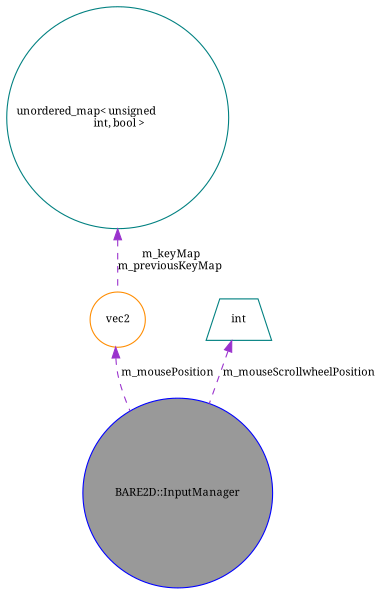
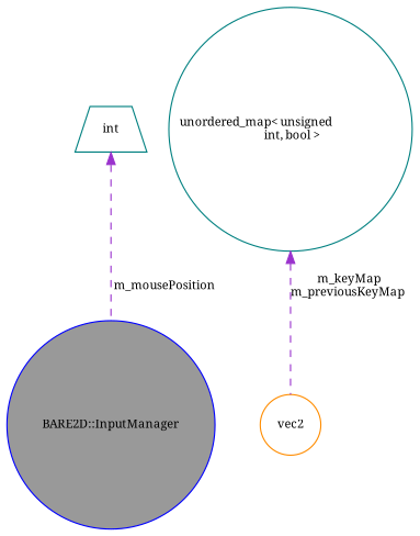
  digraph {
    fontname="Noto Serif"
    node [color=teal fillcolor=white fontname="Noto Serif" fontsize=10 shape=circle style=filled]
    edge [color=darkorchid3 dir=back fontname="Noto Serif" fontsize=10 labelfontname=Helvetica labelfontsize=10 style=dashed]
    n1 [color=blue fillcolor=grey60 fontcolor=black height=0.2 label="BARE2D::InputManager" width=0.4]
    n2 [height=0.2 label="unordered_map\< unsigned\l int, bool \>" width=0.4]
    n3 [color=darkorange height=0.2 label=vec2 width=0.4]
    n4 [height=0.2 label=int shape=trapezium width=0.4]
    n2 -> n3 [label=" m_keyMap\nm_previousKeyMap"]
-   n3 -> n1 [label=" m_mousePosition"]
-   n4 -> n1 [label=" m_mouseScrollwheelPosition"]
+   n4 -> n1 [label=" m_mousePosition"]
  }
